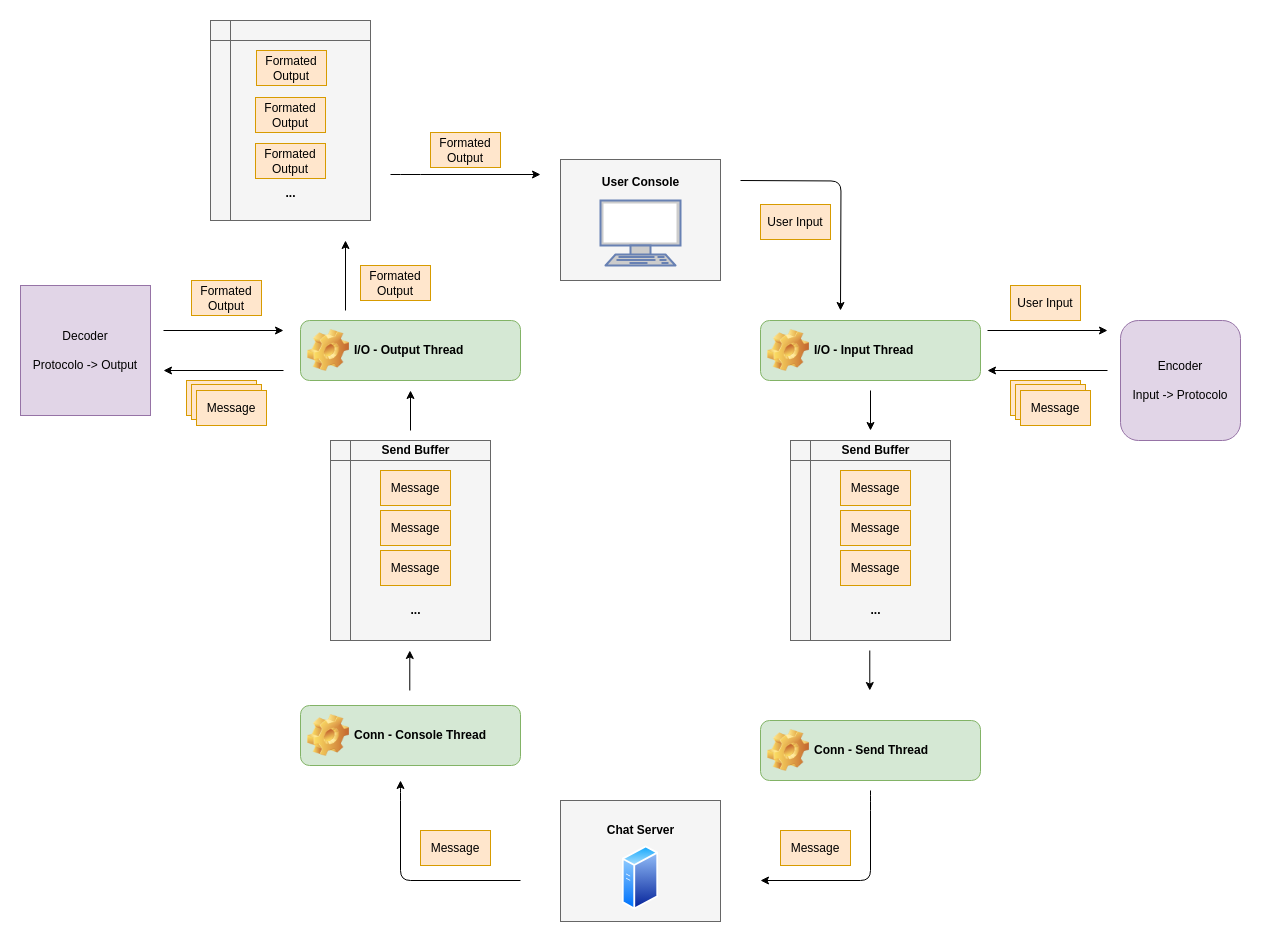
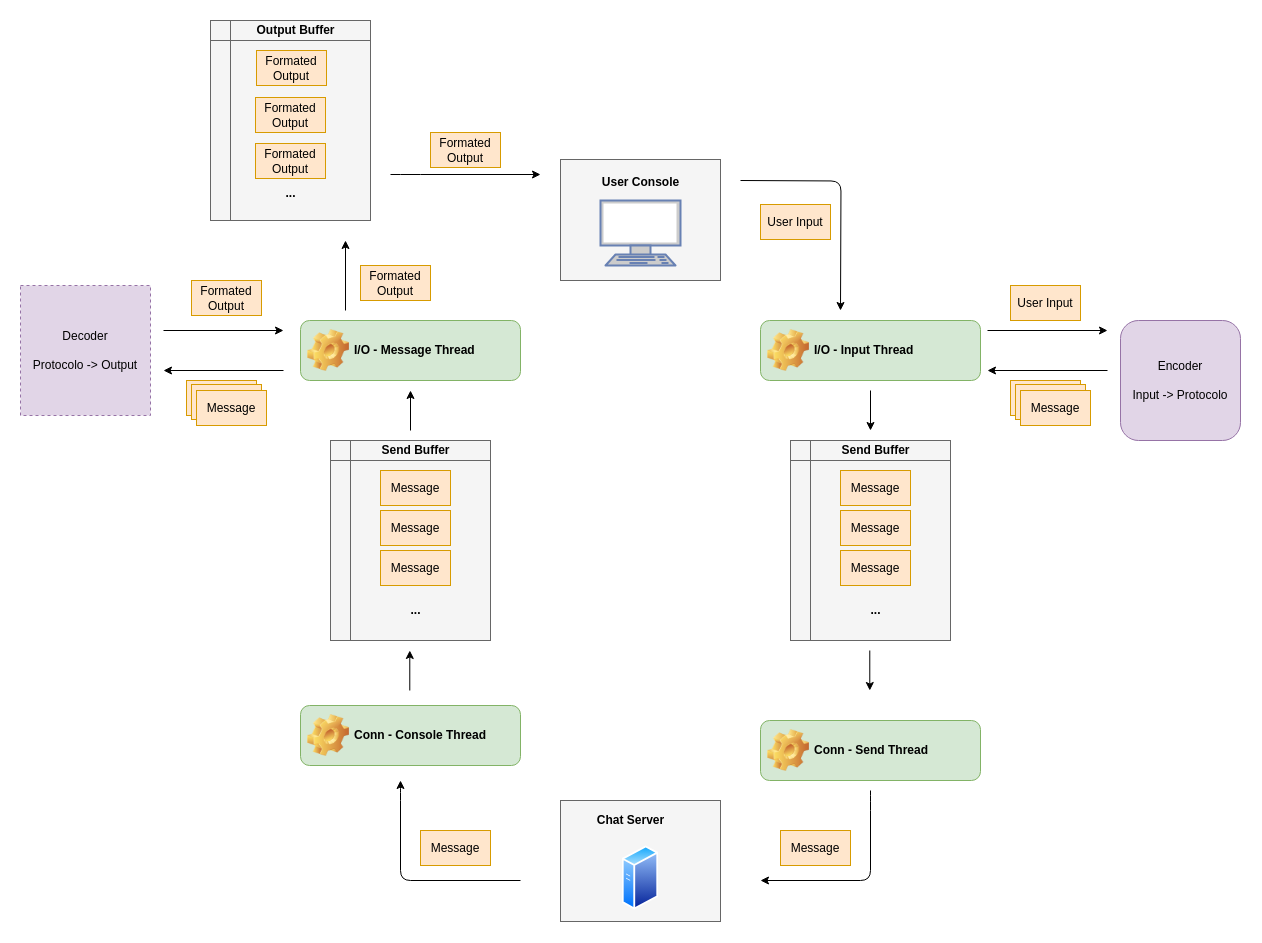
  <mxCell id="0" />
  <mxCell id="1" parent="0" />
  <mxCell id="2" value="" style="rounded=0;whiteSpace=wrap;html=1;fillColor=#f5f5f5;strokeColor=#666666;fontColor=#333333;" vertex="1" parent="1"><mxGeometry x="560" y="800" width="160" height="121" as="geometry" /></mxCell>
  <mxCell id="3" value="" style="rounded=0;whiteSpace=wrap;html=1;fillColor=#f5f5f5;strokeColor=#666666;fontColor=#333333;" vertex="1" parent="1"><mxGeometry x="560" y="159" width="160" height="121" as="geometry" /></mxCell>
  <mxCell id="4" value="" style="fontColor=#0066CC;verticalAlign=top;verticalLabelPosition=bottom;labelPosition=center;align=center;html=1;outlineConnect=0;fillColor=#CCCCCC;strokeColor=#6881B3;gradientColor=none;gradientDirection=north;strokeWidth=2;shape=mxgraph.networks.terminal;" vertex="1" parent="1"><mxGeometry x="600" y="200" width="80" height="65" as="geometry" /></mxCell>
  <mxCell id="5" value="&lt;div&gt;&lt;b&gt;User Console&lt;/b&gt;&lt;/div&gt;&lt;div&gt;&lt;b&gt;&lt;br&gt;&lt;/b&gt;&lt;/div&gt;" style="text;html=1;align=center;verticalAlign=middle;resizable=0;points=[];autosize=1;" vertex="1" parent="1"><mxGeometry x="590" y="174" width="100" height="30" as="geometry" /></mxCell>
  <mxCell id="6" value="&lt;div&gt;I/O - Input Thread&lt;/div&gt;" style="label;whiteSpace=wrap;html=1;image=img/clipart/Gear_128x128.png;fillColor=#d5e8d4;strokeColor=#82b366;" vertex="1" parent="1"><mxGeometry x="760" y="320" width="220" height="60" as="geometry" /></mxCell>
- <mxCell id="7" value="&lt;div&gt;I/O - Output Thread&lt;/div&gt;" style="label;whiteSpace=wrap;html=1;image=img/clipart/Gear_128x128.png;fillColor=#d5e8d4;strokeColor=#82b366;" vertex="1" parent="1"><mxGeometry x="300" y="320" width="220" height="60" as="geometry" /></mxCell>
+ <mxCell id="7" value="&lt;div&gt;I/O - Message Thread&lt;/div&gt;" style="label;whiteSpace=wrap;html=1;image=img/clipart/Gear_128x128.png;fillColor=#d5e8d4;strokeColor=#82b366;" vertex="1" parent="1"><mxGeometry x="300" y="320" width="220" height="60" as="geometry" /></mxCell>
  <mxCell id="8" value="&lt;div&gt;Conn - Send Thread&lt;br&gt;&lt;/div&gt;" style="label;whiteSpace=wrap;html=1;image=img/clipart/Gear_128x128.png;fillColor=#d5e8d4;strokeColor=#82b366;" vertex="1" parent="1"><mxGeometry x="760" y="720" width="220" height="60" as="geometry" /></mxCell>
  <mxCell id="9" value="&lt;div&gt;Conn - Console Thread&lt;br&gt;&lt;/div&gt;" style="label;whiteSpace=wrap;html=1;image=img/clipart/Gear_128x128.png;fillColor=#d5e8d4;strokeColor=#82b366;" vertex="1" parent="1"><mxGeometry x="300" y="705" width="220" height="60" as="geometry" /></mxCell>
  <mxCell id="10" value="" style="endArrow=classic;html=1;edgeStyle=orthogonalEdgeStyle;" edge="1" parent="1"><mxGeometry width="50" height="50" relative="1" as="geometry"><mxPoint x="740" y="180" as="sourcePoint" /><mxPoint x="840" y="310" as="targetPoint" /></mxGeometry></mxCell>
  <mxCell id="11" value="User Input" style="rounded=0;whiteSpace=wrap;html=1;fillColor=#ffe6cc;strokeColor=#d79b00;" vertex="1" parent="1"><mxGeometry x="760" y="204" width="70" height="35" as="geometry" /></mxCell>
  <mxCell id="12" value="User Input" style="rounded=0;whiteSpace=wrap;html=1;fillColor=#ffe6cc;strokeColor=#d79b00;" vertex="1" parent="1"><mxGeometry x="1010" y="285" width="70" height="35" as="geometry" /></mxCell>
  <mxCell id="13" value="" style="endArrow=classic;html=1;" edge="1" parent="1"><mxGeometry width="50" height="50" relative="1" as="geometry"><mxPoint x="987" y="330" as="sourcePoint" /><mxPoint x="1107" y="330" as="targetPoint" /></mxGeometry></mxCell>
  <mxCell id="14" value="&lt;div&gt;Encoder&lt;/div&gt;&lt;div&gt;&lt;br&gt;&lt;/div&gt;&lt;div&gt;Input -&amp;gt; Protocolo&lt;br&gt;&lt;/div&gt;" style="whiteSpace=wrap;html=1;aspect=fixed;fillColor=#e1d5e7;strokeColor=#9673a6;rounded=1;" vertex="1" parent="1"><mxGeometry x="1120" y="320" width="120" height="120" as="geometry" /></mxCell>
  <mxCell id="15" value="" style="endArrow=classic;html=1;" edge="1" parent="1"><mxGeometry width="50" height="50" relative="1" as="geometry"><mxPoint x="1107" y="370" as="sourcePoint" /><mxPoint x="987" y="370" as="targetPoint" /></mxGeometry></mxCell>
  <mxCell id="16" value="Message" style="rounded=0;whiteSpace=wrap;html=1;fillColor=#ffe6cc;strokeColor=#d79b00;" vertex="1" parent="1"><mxGeometry x="1010" y="380" width="70" height="35" as="geometry" /></mxCell>
  <mxCell id="17" value="Message" style="rounded=0;whiteSpace=wrap;html=1;fillColor=#ffe6cc;strokeColor=#d79b00;" vertex="1" parent="1"><mxGeometry x="1015" y="384" width="70" height="35" as="geometry" /></mxCell>
  <mxCell id="18" value="Message" style="rounded=0;whiteSpace=wrap;html=1;fillColor=#ffe6cc;strokeColor=#d79b00;" vertex="1" parent="1"><mxGeometry x="1020" y="390" width="70" height="35" as="geometry" /></mxCell>
  <mxCell id="19" value="" style="shape=internalStorage;whiteSpace=wrap;html=1;backgroundOutline=1;fillColor=#f5f5f5;strokeColor=#666666;fontColor=#333333;" vertex="1" parent="1"><mxGeometry x="790" y="440" width="160" height="200" as="geometry" /></mxCell>
  <mxCell id="20" value="Message" style="rounded=0;whiteSpace=wrap;html=1;fillColor=#ffe6cc;strokeColor=#d79b00;" vertex="1" parent="1"><mxGeometry x="840" y="470" width="70" height="35" as="geometry" /></mxCell>
  <mxCell id="21" value="Message" style="rounded=0;whiteSpace=wrap;html=1;fillColor=#ffe6cc;strokeColor=#d79b00;" vertex="1" parent="1"><mxGeometry x="840" y="510" width="70" height="35" as="geometry" /></mxCell>
  <mxCell id="22" value="Message" style="rounded=0;whiteSpace=wrap;html=1;fillColor=#ffe6cc;strokeColor=#d79b00;" vertex="1" parent="1"><mxGeometry x="840" y="550" width="70" height="35" as="geometry" /></mxCell>
  <mxCell id="23" value="&lt;b&gt;...&lt;/b&gt;" style="text;html=1;align=center;verticalAlign=middle;resizable=0;points=[];autosize=1;" vertex="1" parent="1"><mxGeometry x="860" y="600" width="30" height="20" as="geometry" /></mxCell>
  <mxCell id="24" value="&lt;b&gt;Send Buffer&lt;/b&gt;" style="text;html=1;align=center;verticalAlign=middle;resizable=0;points=[];autosize=1;" vertex="1" parent="1"><mxGeometry x="825" y="440" width="100" height="20" as="geometry" /></mxCell>
  <mxCell id="25" value="" style="endArrow=classic;html=1;" edge="1" parent="1"><mxGeometry width="50" height="50" relative="1" as="geometry"><mxPoint x="870" y="390" as="sourcePoint" /><mxPoint x="870" y="430" as="targetPoint" /></mxGeometry></mxCell>
  <mxCell id="26" value="" style="endArrow=classic;html=1;" edge="1" parent="1"><mxGeometry width="50" height="50" relative="1" as="geometry"><mxPoint x="869.29" y="650" as="sourcePoint" /><mxPoint x="869.29" y="690" as="targetPoint" /></mxGeometry></mxCell>
  <mxCell id="27" value="" style="shape=internalStorage;whiteSpace=wrap;html=1;backgroundOutline=1;fillColor=#f5f5f5;strokeColor=#666666;fontColor=#333333;" vertex="1" parent="1"><mxGeometry x="330" y="440" width="160" height="200" as="geometry" /></mxCell>
  <mxCell id="28" value="Message" style="rounded=0;whiteSpace=wrap;html=1;fillColor=#ffe6cc;strokeColor=#d79b00;" vertex="1" parent="1"><mxGeometry x="380" y="470" width="70" height="35" as="geometry" /></mxCell>
  <mxCell id="29" value="Message" style="rounded=0;whiteSpace=wrap;html=1;fillColor=#ffe6cc;strokeColor=#d79b00;" vertex="1" parent="1"><mxGeometry x="380" y="510" width="70" height="35" as="geometry" /></mxCell>
  <mxCell id="30" value="Message" style="rounded=0;whiteSpace=wrap;html=1;fillColor=#ffe6cc;strokeColor=#d79b00;" vertex="1" parent="1"><mxGeometry x="380" y="550" width="70" height="35" as="geometry" /></mxCell>
  <mxCell id="31" value="&lt;b&gt;...&lt;/b&gt;" style="text;html=1;align=center;verticalAlign=middle;resizable=0;points=[];autosize=1;" vertex="1" parent="1"><mxGeometry x="400" y="600" width="30" height="20" as="geometry" /></mxCell>
  <mxCell id="32" value="&lt;b&gt;Send Buffer&lt;/b&gt;" style="text;html=1;align=center;verticalAlign=middle;resizable=0;points=[];autosize=1;" vertex="1" parent="1"><mxGeometry x="365" y="440" width="100" height="20" as="geometry" /></mxCell>
  <mxCell id="33" value="" style="endArrow=classic;html=1;" edge="1" parent="1"><mxGeometry width="50" height="50" relative="1" as="geometry"><mxPoint x="410" y="430" as="sourcePoint" /><mxPoint x="410" y="390" as="targetPoint" /></mxGeometry></mxCell>
  <mxCell id="34" value="" style="endArrow=classic;html=1;" edge="1" parent="1"><mxGeometry width="50" height="50" relative="1" as="geometry"><mxPoint x="409.29" y="690" as="sourcePoint" /><mxPoint x="409.29" y="650" as="targetPoint" /></mxGeometry></mxCell>
  <mxCell id="35" value="" style="aspect=fixed;perimeter=ellipsePerimeter;html=1;align=center;shadow=0;dashed=0;spacingTop=3;image;image=img/lib/active_directory/generic_server.svg;" vertex="1" parent="1"><mxGeometry x="621.8" y="845" width="36.4" height="65" as="geometry" /></mxCell>
  <mxCell id="36" value="" style="endArrow=classic;html=1;edgeStyle=orthogonalEdgeStyle;" edge="1" parent="1"><mxGeometry width="50" height="50" relative="1" as="geometry"><mxPoint x="390" y="174" as="sourcePoint" /><mxPoint x="540" y="174" as="targetPoint" /><Array as="points"><mxPoint x="410" y="174" /></Array></mxGeometry></mxCell>
  <mxCell id="37" value="Formated Output" style="rounded=0;whiteSpace=wrap;html=1;fillColor=#ffe6cc;strokeColor=#d79b00;" vertex="1" parent="1"><mxGeometry x="430" y="132" width="70" height="35" as="geometry" /></mxCell>
- <mxCell id="38" value="&lt;b&gt;Chat Server&lt;br&gt;&lt;/b&gt;" style="text;html=1;align=center;verticalAlign=middle;resizable=0;points=[];autosize=1;" vertex="1" parent="1"><mxGeometry x="595" y="820" width="90" height="20" as="geometry" /></mxCell>
+ <mxCell id="38" value="&lt;b&gt;Chat Server&lt;br&gt;&lt;/b&gt;" style="text;html=1;align=center;verticalAlign=middle;resizable=0;points=[];autosize=1;" vertex="1" parent="1"><mxGeometry x="585" y="810" width="90" height="20" as="geometry" /></mxCell>
  <mxCell id="39" value="" style="endArrow=classic;html=1;edgeStyle=orthogonalEdgeStyle;" edge="1" parent="1"><mxGeometry width="50" height="50" relative="1" as="geometry"><mxPoint x="520" y="880" as="sourcePoint" /><mxPoint x="400" y="780" as="targetPoint" /><Array as="points"><mxPoint x="400" y="880" /><mxPoint x="400" y="790" /></Array></mxGeometry></mxCell>
  <mxCell id="40" value="" style="endArrow=classic;html=1;edgeStyle=orthogonalEdgeStyle;" edge="1" parent="1"><mxGeometry width="50" height="50" relative="1" as="geometry"><mxPoint x="870" y="790" as="sourcePoint" /><mxPoint x="760" y="880" as="targetPoint" /><Array as="points"><mxPoint x="870" y="800" /><mxPoint x="870" y="890" /></Array></mxGeometry></mxCell>
  <mxCell id="41" value="Message" style="rounded=0;whiteSpace=wrap;html=1;fillColor=#ffe6cc;strokeColor=#d79b00;" vertex="1" parent="1"><mxGeometry x="780" y="830" width="70" height="35" as="geometry" /></mxCell>
  <mxCell id="42" value="Message" style="rounded=0;whiteSpace=wrap;html=1;fillColor=#ffe6cc;strokeColor=#d79b00;" vertex="1" parent="1"><mxGeometry x="420" y="830" width="70" height="35" as="geometry" /></mxCell>
  <mxCell id="43" value="" style="endArrow=classic;html=1;" edge="1" parent="1"><mxGeometry width="50" height="50" relative="1" as="geometry"><mxPoint x="163" y="330" as="sourcePoint" /><mxPoint x="283" y="330" as="targetPoint" /></mxGeometry></mxCell>
- <mxCell id="44" value="&lt;div&gt;Decoder&lt;/div&gt;&lt;div&gt;&lt;br&gt;&lt;/div&gt;&lt;div&gt;Protocolo -&amp;gt; Output&lt;br&gt;&lt;/div&gt;" style="whiteSpace=wrap;html=1;aspect=fixed;fillColor=#e1d5e7;strokeColor=#9673a6;" vertex="1" parent="1"><mxGeometry x="20" y="285" width="130" height="130" as="geometry" /></mxCell>
+ <mxCell id="44" value="&lt;div&gt;Decoder&lt;/div&gt;&lt;div&gt;&lt;br&gt;&lt;/div&gt;&lt;div&gt;Protocolo -&amp;gt; Output&lt;br&gt;&lt;/div&gt;" style="whiteSpace=wrap;html=1;aspect=fixed;fillColor=#e1d5e7;strokeColor=#9673a6;dashed=1;" vertex="1" parent="1"><mxGeometry x="20" y="285" width="130" height="130" as="geometry" /></mxCell>
  <mxCell id="45" value="" style="endArrow=classic;html=1;" edge="1" parent="1"><mxGeometry width="50" height="50" relative="1" as="geometry"><mxPoint x="283" y="370" as="sourcePoint" /><mxPoint x="163" y="370" as="targetPoint" /></mxGeometry></mxCell>
  <mxCell id="46" value="Message" style="rounded=0;whiteSpace=wrap;html=1;fillColor=#ffe6cc;strokeColor=#d79b00;" vertex="1" parent="1"><mxGeometry x="186" y="380" width="70" height="35" as="geometry" /></mxCell>
  <mxCell id="47" value="Message" style="rounded=0;whiteSpace=wrap;html=1;fillColor=#ffe6cc;strokeColor=#d79b00;" vertex="1" parent="1"><mxGeometry x="191" y="384" width="70" height="35" as="geometry" /></mxCell>
  <mxCell id="48" value="Message" style="rounded=0;whiteSpace=wrap;html=1;fillColor=#ffe6cc;strokeColor=#d79b00;" vertex="1" parent="1"><mxGeometry x="196" y="390" width="70" height="35" as="geometry" /></mxCell>
  <mxCell id="49" value="Formated Output" style="rounded=0;whiteSpace=wrap;html=1;fillColor=#ffe6cc;strokeColor=#d79b00;" vertex="1" parent="1"><mxGeometry x="191" y="280" width="70" height="35" as="geometry" /></mxCell>
  <mxCell id="50" value="" style="shape=internalStorage;whiteSpace=wrap;html=1;backgroundOutline=1;fillColor=#f5f5f5;strokeColor=#666666;fontColor=#333333;" vertex="1" parent="1"><mxGeometry x="210" y="20" width="160" height="200" as="geometry" /></mxCell>
  <mxCell id="51" value="&lt;b&gt;...&lt;/b&gt;" style="text;html=1;align=center;verticalAlign=middle;resizable=0;points=[];autosize=1;" vertex="1" parent="1"><mxGeometry x="275" y="183" width="30" height="20" as="geometry" /></mxCell>
+ <mxCell id="52" value="&lt;b&gt;Output Buffer&lt;br&gt;&lt;/b&gt;" style="text;html=1;align=center;verticalAlign=middle;resizable=0;points=[];autosize=1;" vertex="1" parent="1"><mxGeometry x="240" y="20" width="110" height="20" as="geometry" /></mxCell>
  <mxCell id="53" value="" style="endArrow=classic;html=1;" edge="1" parent="1"><mxGeometry width="50" height="50" relative="1" as="geometry"><mxPoint x="345" y="310" as="sourcePoint" /><mxPoint x="345" y="240" as="targetPoint" /></mxGeometry></mxCell>
  <mxCell id="54" value="Formated Output" style="rounded=0;whiteSpace=wrap;html=1;fillColor=#ffe6cc;strokeColor=#d79b00;" vertex="1" parent="1"><mxGeometry x="360" y="265" width="70" height="35" as="geometry" /></mxCell>
  <mxCell id="55" value="Formated Output" style="rounded=0;whiteSpace=wrap;html=1;fillColor=#ffe6cc;strokeColor=#d79b00;" vertex="1" parent="1"><mxGeometry x="256" y="50" width="70" height="35" as="geometry" /></mxCell>
  <mxCell id="56" value="Formated Output" style="rounded=0;whiteSpace=wrap;html=1;fillColor=#ffe6cc;strokeColor=#d79b00;" vertex="1" parent="1"><mxGeometry x="255" y="97" width="70" height="35" as="geometry" /></mxCell>
  <mxCell id="57" value="Formated Output" style="rounded=0;whiteSpace=wrap;html=1;fillColor=#ffe6cc;strokeColor=#d79b00;" vertex="1" parent="1"><mxGeometry x="255" y="143" width="70" height="35" as="geometry" /></mxCell>
